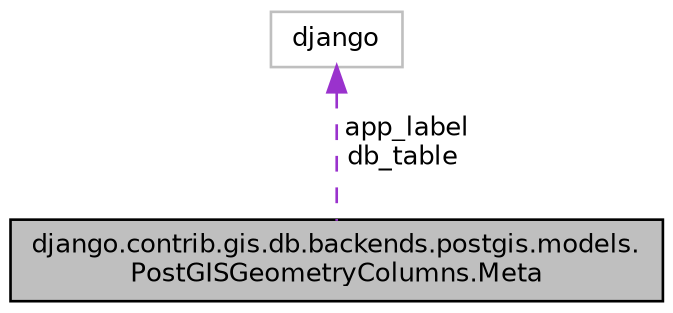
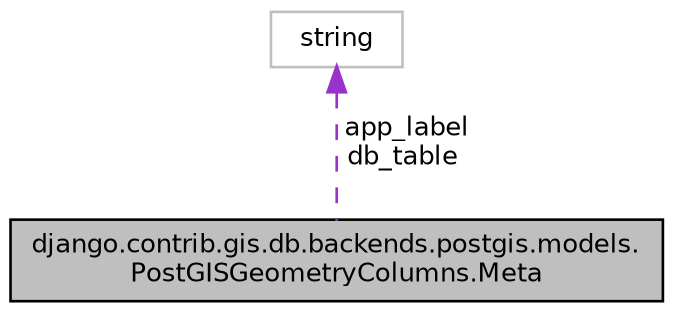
  digraph {
    node [fontname=Helvetica fontsize=10 shape=record style=filled]
    n1 [color=black fillcolor=grey75 fontcolor=black height=0.2 label="django.contrib.gis.db.backends.postgis.models.\lPostGISGeometryColumns.Meta" width=0.4]
-   n2 [color=grey75 fillcolor=white height=0.2 label=django width=0.4]
+   n2 [color=grey75 fillcolor=white height=0.2 label=string width=0.4]
    n2 -> n1 [color=darkorchid3 dir=back fontname=Helvetica fontsize=10 label=" app_label\ndb_table" labelfontname=Helvetica labelfontsize=10 style=dashed]
  }
